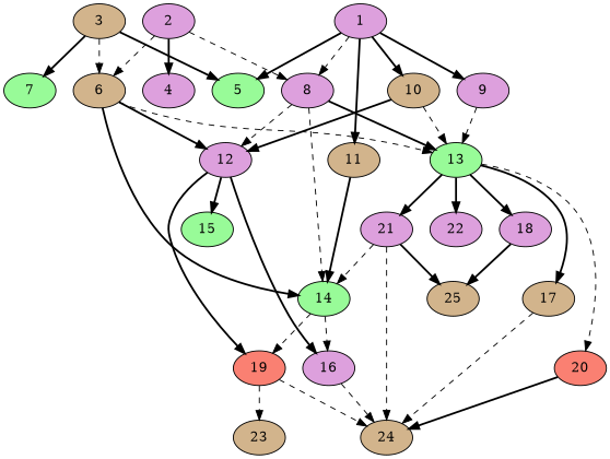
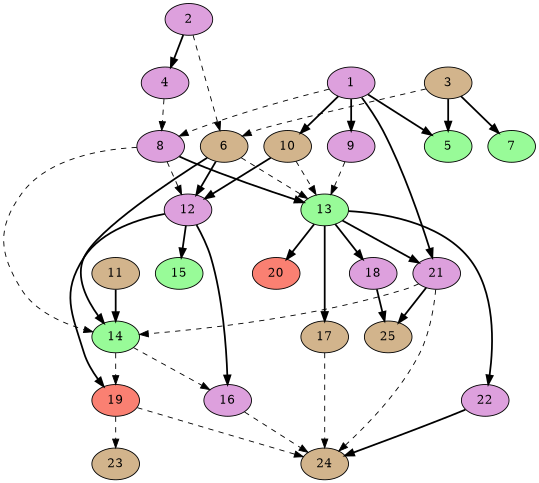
  digraph {
    fontname="DejaVu Serif"
    node [alpha=0.13 fillcolor=plum fontname="DejaVu Serif" style=filled]
    edge [fontname="DejaVu Serif" style=bold]
    1 [alpha=0.04 expect_size=102346064487451360]
    5 [expect_size=1143374411259851 fillcolor=palegreen]
    8 [alpha=0.18 expect_size=3427262864386300]
    9 [alpha=0.01 expect_size=10590730293499396096]
    10 [alpha=0.15 expect_size=132714592834852749312 fillcolor=tan]
    11 [alpha=0.02 expect_size=1762836099157777 fillcolor=tan]
    12 [alpha=0.09 expect_size=51654523903579312]
    13 [alpha=0.05 expect_size=132841511467796660224 fillcolor=palegreen]
    14 [alpha=0.08 expect_size=37792404376144314368 fillcolor=palegreen]
    15 [alpha=0.12 expect_size=18507064151443360 fillcolor=palegreen]
    16 [expect_size=36798103156839344]
    19 [alpha=0.09 expect_size=1112724748388328 fillcolor=salmon]
    17 [alpha=0.18 expect_size=2376781906004934656 fillcolor=tan]
    18 [expect_size=226945702888996864000]
    20 [alpha=0.10 expect_size=126655618455508615168 fillcolor=salmon]
    21 [expect_size=766886127127744]
    22 [alpha=0.17 expect_size=115558715918525661184]
    2 [alpha=0.08 expect_size=9325981734999148]
    4 [alpha=0.16 expect_size=29120015062221420]
    6 [alpha=0.14 expect_size=4464157856837004 fillcolor=tan]
    3 [alpha=0.07 expect_size=1489710985458818 fillcolor=tan]
    7 [alpha=0.17 expect_size=251358892657737728000 fillcolor=palegreen]
    24 [alpha=0.12 expect_size=201830846231514176 fillcolor=tan]
    23 [alpha=0.15 expect_size=1231609885792617 fillcolor=tan]
    25 [alpha=0.10 expect_size=1569590072146569 fillcolor=tan]
    1 -> 5
    1 -> 8 [style=dashed]
    1 -> 9
    1 -> 10
-   1 -> 11
+   1 -> 21
    8 -> 12 [style=dashed]
    8 -> 13
    8 -> 14 [style=dashed]
    9 -> 13 [style=dashed]
    10 -> 12
    10 -> 13 [style=dashed]
    11 -> 14
    12 -> 15
    12 -> 16
    12 -> 19
    13 -> 17
    13 -> 18
-   13 -> 20 [style=dashed]
+   13 -> 20
    13 -> 21
    13 -> 22
    14 -> 16 [style=dashed]
    14 -> 19 [style=dashed]
    16 -> 24 [style=dashed]
    19 -> 24 [style=dashed]
    19 -> 23 [style=dashed]
    17 -> 24 [style=dashed]
    18 -> 25
-   20 -> 24
+   22 -> 24
    21 -> 14 [style=dashed]
    21 -> 24 [style=dashed]
    21 -> 25
-   2 -> 8 [style=dashed]
+   4 -> 8 [style=dashed]
    2 -> 4
    2 -> 6 [style=dashed]
    6 -> 12
    6 -> 13 [style=dashed]
    6 -> 14
    3 -> 5
    3 -> 6 [style=dashed]
    3 -> 7
  }
